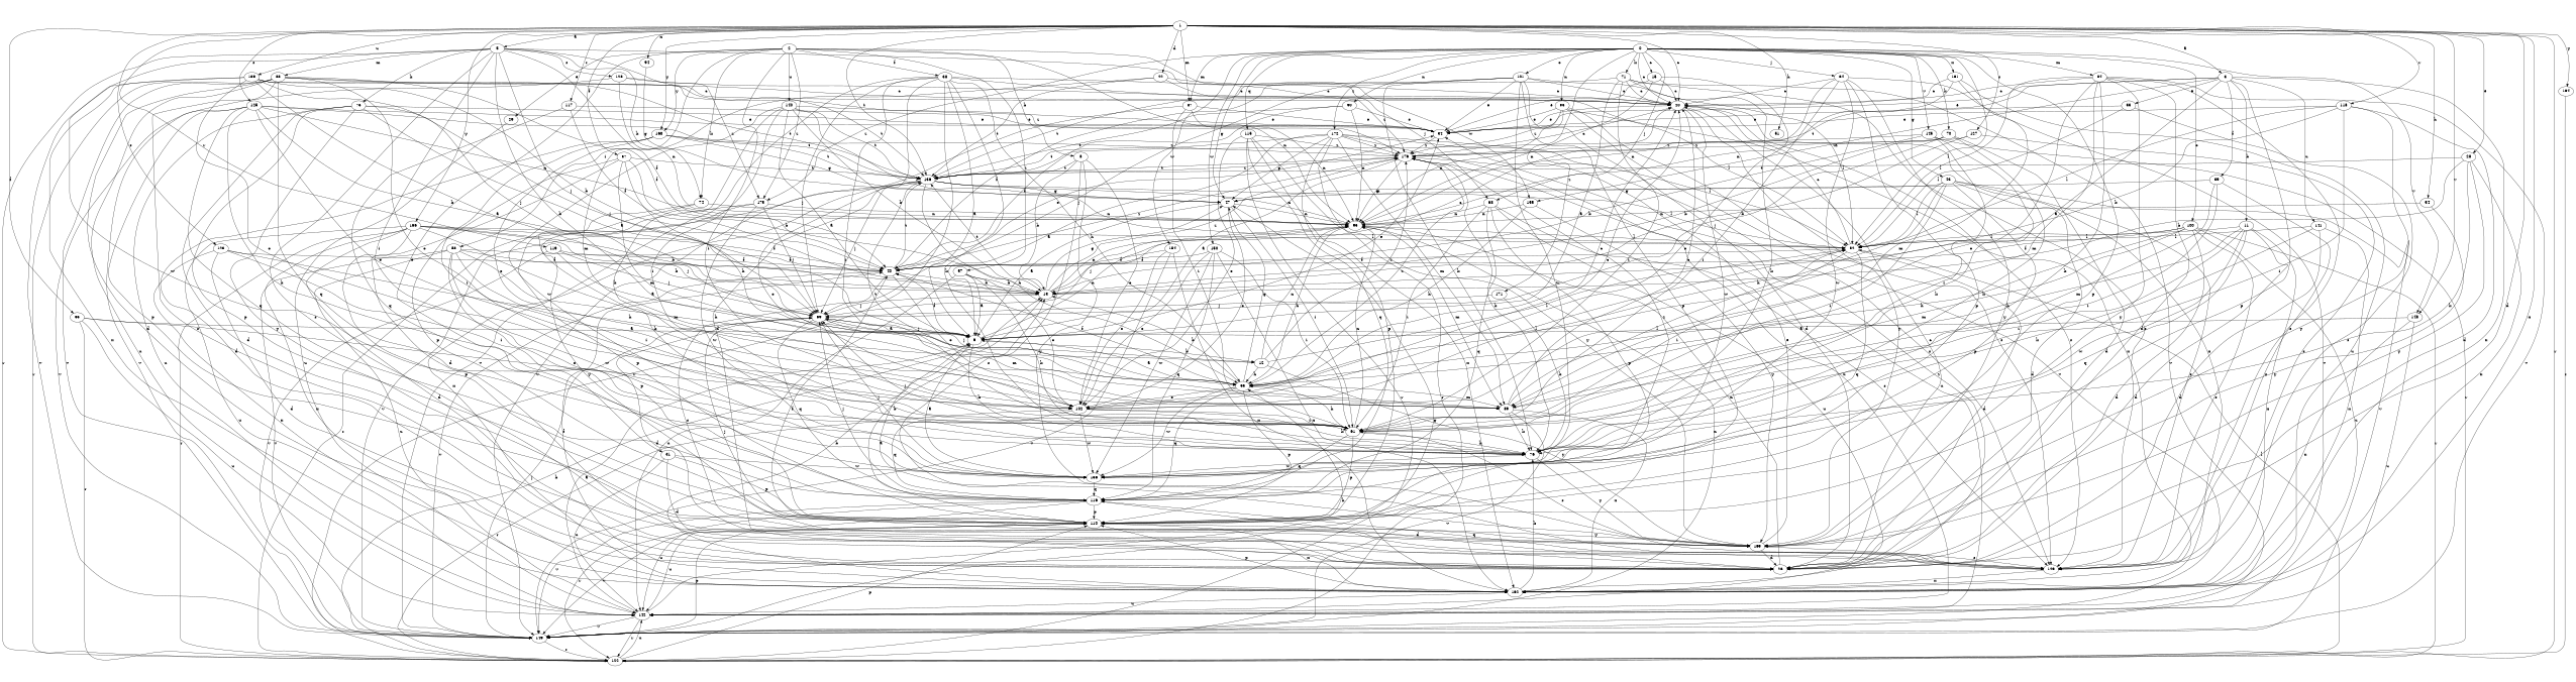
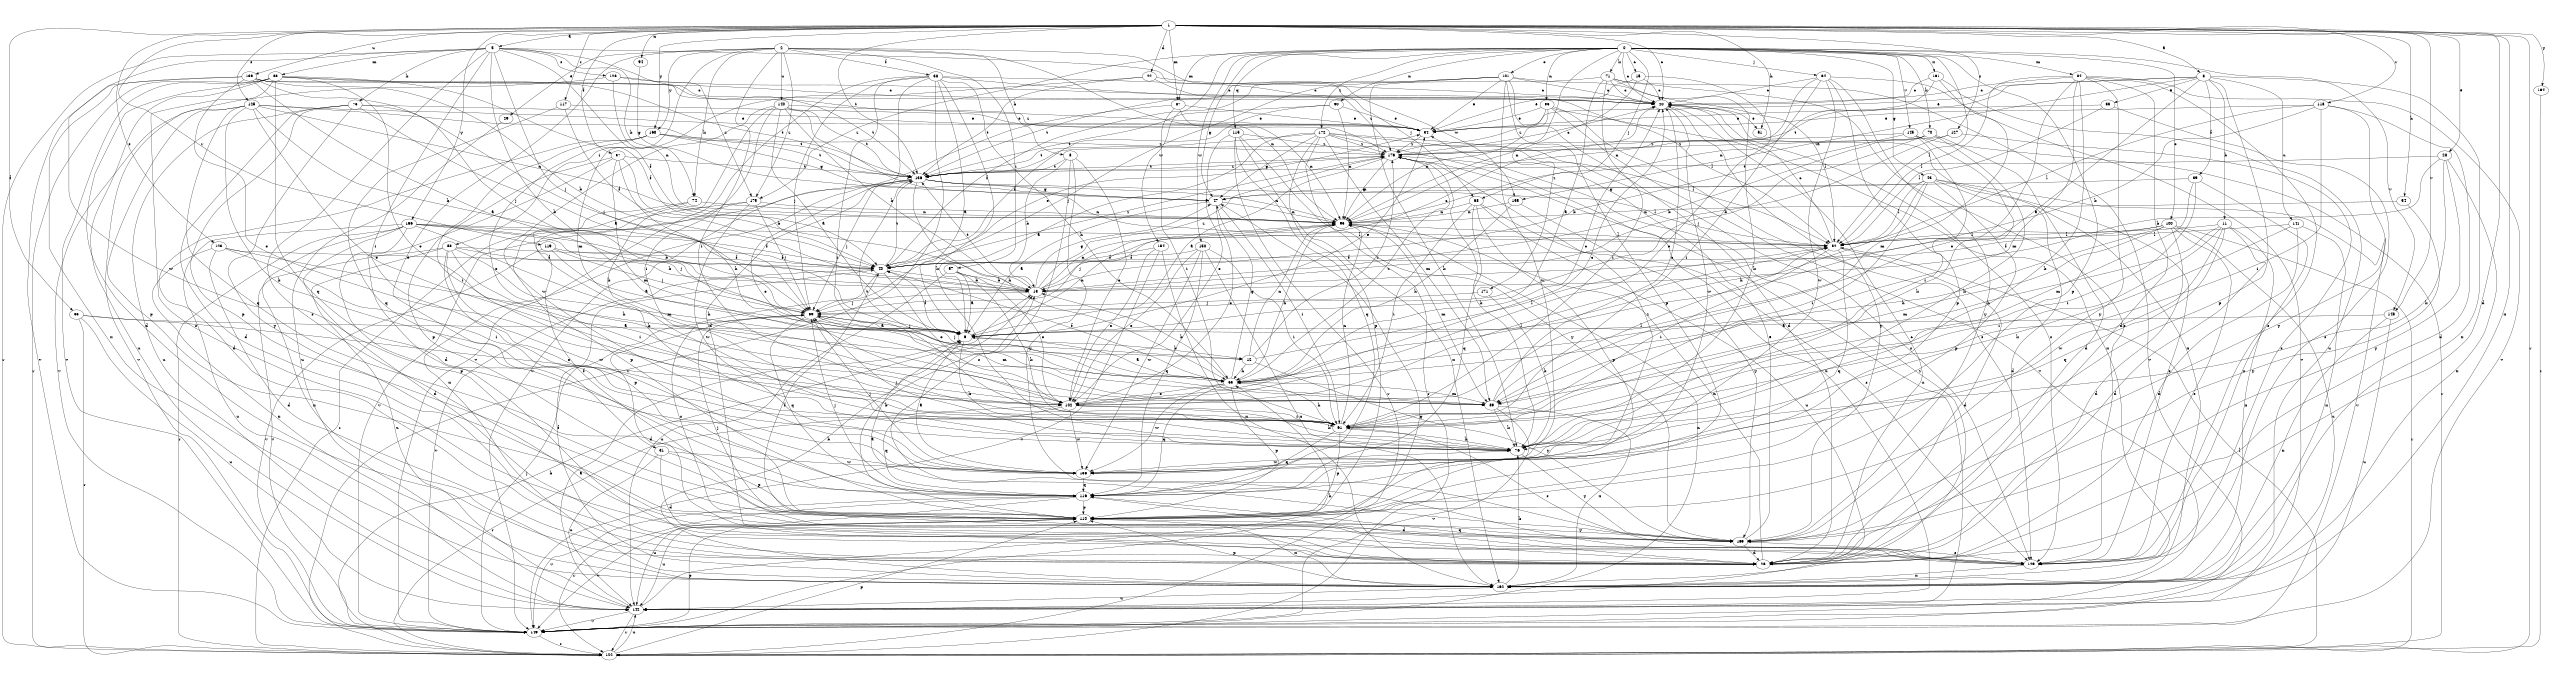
  strict digraph {
    0
    15
    20
    43
    47
    64
    68
    70
    71
    82
    84
    87
    90
    93
    100
    101
    110
    115
    145
    148
    150
    154
    161
    171
    172
    175
    95
    34
    102
    162
    129
    156
    169
    26
    61
    55
    149
    6
    116
    142
    69
    76
    13
    176
    136
    40
    89
    122
    1
    3
    5
    22
    28
    35
    37
    51
    54
    94
    117
    118
    119
    123
    125
    127
    139
    164
    166
    168
    155
    11
    33
    39
    141
    74
    12
    75
    88
    128
    2
    8
    29
    31
    38
    57
    58
    140
    0 -> 15 [label=c]
    0 -> 20 [label=c]
    0 -> 43 [label=g]
    0 -> 47 [label=g]
    0 -> 64 [label=j]
    0 -> 68 [label=j]
    0 -> 70 [label=k]
    0 -> 71 [label=k]
    0 -> 82 [label=l]
    0 -> 84 [label=m]
    0 -> 87 [label=m]
    0 -> 90 [label=n]
    0 -> 93 [label=n]
    0 -> 100 [label=o]
    0 -> 101 [label=o]
    0 -> 110 [label=p]
    0 -> 115 [label=q]
    0 -> 145 [label=v]
    0 -> 148 [label=v]
    0 -> 150 [label=w]
    0 -> 154 [label=w]
    0 -> 161 [label=x]
    0 -> 171 [label=z]
    0 -> 172 [label=z]
    0 -> 175 [label=z]
    15 -> 20 [label=c]
    15 -> 95 [label=n]
    15 -> 34 [label=e]
    15 -> 102 [label=o]
-   20 -> 34 [label=e]
+   20 -> 51 [label=e]
    20 -> 162 [label=x]
    20 -> 129 [label=s]
    20 -> 156 [label=w]
    20 -> 169 [label=y]
    43 -> 47 [label=g]
    43 -> 82 [label=l]
    43 -> 110 [label=p]
    43 -> 129 [label=s]
    43 -> 26 [label=d]
    43 -> 61 [label=i]
    43 -> 55 [label=h]
    43 -> 149 [label=v]
    47 -> 95 [label=n]
    47 -> 102 [label=o]
    47 -> 61 [label=i]
    47 -> 6 [label=a]
    64 -> 20 [label=c]
    64 -> 110 [label=p]
    64 -> 95 [label=n]
    64 -> 156 [label=w]
    64 -> 169 [label=y]
    64 -> 61 [label=i]
    64 -> 149 [label=v]
    68 -> 110 [label=p]
    68 -> 95 [label=n]
    68 -> 129 [label=s]
    68 -> 61 [label=i]
    68 -> 116 [label=q]
    68 -> 142 [label=u]
    70 -> 26 [label=d]
    70 -> 69 [label=j]
    70 -> 76 [label=k]
    70 -> 13 [label=b]
    70 -> 176 [label=z]
    71 -> 20 [label=c]
    71 -> 129 [label=s]
    71 -> 61 [label=i]
    71 -> 149 [label=v]
    71 -> 6 [label=a]
    71 -> 76 [label=k]
    71 -> 136 [label=t]
    82 -> 20 [label=c]
    82 -> 26 [label=d]
    82 -> 61 [label=i]
    82 -> 116 [label=q]
    82 -> 40 [label=f]
    84 -> 20 [label=c]
    84 -> 82 [label=l]
    84 -> 102 [label=o]
    84 -> 129 [label=s]
    84 -> 169 [label=y]
    84 -> 26 [label=d]
    84 -> 149 [label=v]
    84 -> 76 [label=k]
    84 -> 89 [label=m]
    87 -> 95 [label=n]
    87 -> 34 [label=e]
    87 -> 61 [label=i]
    87 -> 149 [label=v]
    90 -> 95 [label=n]
    90 -> 34 [label=e]
    90 -> 136 [label=t]
    90 -> 40 [label=f]
    93 -> 95 [label=n]
    93 -> 34 [label=e]
    93 -> 162 [label=x]
    93 -> 129 [label=s]
    93 -> 149 [label=v]
    93 -> 176 [label=z]
    100 -> 82 [label=l]
    100 -> 129 [label=s]
    100 -> 26 [label=d]
    100 -> 55 [label=h]
    100 -> 142 [label=u]
    100 -> 40 [label=f]
    100 -> 89 [label=m]
    100 -> 122 [label=r]
    101 -> 20 [label=c]
    101 -> 82 [label=l]
    101 -> 110 [label=p]
    101 -> 34 [label=e]
    101 -> 156 [label=w]
    101 -> 26 [label=d]
    101 -> 69 [label=j]
    101 -> 76 [label=k]
    101 -> 40 [label=f]
    110 -> 162 [label=x]
    110 -> 169 [label=y]
    110 -> 149 [label=v]
    110 -> 142 [label=u]
    110 -> 13 [label=b]
    115 -> 102 [label=o]
    115 -> 162 [label=x]
    115 -> 169 [label=y]
    115 -> 116 [label=q]
    115 -> 176 [label=z]
    115 -> 122 [label=r]
    145 -> 61 [label=i]
    145 -> 76 [label=k]
    145 -> 13 [label=b]
    145 -> 176 [label=z]
    145 -> 122 [label=r]
    148 -> 162 [label=x]
    148 -> 6 [label=a]
    148 -> 142 [label=u]
    150 -> 102 [label=o]
    150 -> 162 [label=x]
    150 -> 156 [label=w]
    150 -> 61 [label=i]
    150 -> 116 [label=q]
    150 -> 40 [label=f]
    154 -> 102 [label=o]
    154 -> 162 [label=x]
    154 -> 149 [label=v]
    154 -> 40 [label=f]
    161 -> 20 [label=c]
    161 -> 95 [label=n]
    161 -> 142 [label=u]
    161 -> 89 [label=m]
    171 -> 69 [label=j]
    171 -> 76 [label=k]
    172 -> 47 [label=g]
    172 -> 82 [label=l]
    172 -> 110 [label=p]
    172 -> 129 [label=s]
    172 -> 6 [label=a]
    172 -> 142 [label=u]
    172 -> 176 [label=z]
    172 -> 136 [label=t]
    172 -> 89 [label=m]
    172 -> 122 [label=r]
    175 -> 95 [label=n]
    175 -> 156 [label=w]
-   175 -> 169 [label=y]
+   175 -> 169 [label=f]
    175 -> 69 [label=j]
    175 -> 122 [label=r]
    95 -> 82 [label=l]
    95 -> 55 [label=h]
    95 -> 69 [label=j]
    95 -> 89 [label=m]
    34 -> 176 [label=z]
    102 -> 20 [label=c]
    102 -> 82 [label=l]
    102 -> 156 [label=w]
    102 -> 61 [label=i]
    102 -> 116 [label=q]
    102 -> 76 [label=k]
    102 -> 122 [label=r]
    162 -> 110 [label=p]
    162 -> 142 [label=u]
    162 -> 76 [label=k]
    162 -> 13 [label=b]
    162 -> 176 [label=z]
    162 -> 40 [label=f]
    129 -> 162 [label=x]
    129 -> 116 [label=q]
    156 -> 6 [label=a]
    156 -> 116 [label=q]
    156 -> 69 [label=j]
    156 -> 176 [label=z]
    169 -> 34 [label=e]
    169 -> 129 [label=s]
    169 -> 26 [label=d]
    169 -> 6 [label=a]
    169 -> 69 [label=j]
    169 -> 40 [label=f]
    26 -> 20 [label=c]
    26 -> 95 [label=n]
    61 -> 110 [label=p]
    61 -> 95 [label=n]
    61 -> 129 [label=s]
    61 -> 55 [label=h]
    61 -> 116 [label=q]
    61 -> 76 [label=k]
    55 -> 20 [label=c]
    55 -> 47 [label=g]
    55 -> 110 [label=p]
    55 -> 102 [label=o]
    55 -> 156 [label=w]
    55 -> 6 [label=a]
    55 -> 116 [label=q]
    55 -> 13 [label=b]
    55 -> 176 [label=z]
    55 -> 40 [label=f]
    55 -> 89 [label=m]
    149 -> 47 [label=g]
    149 -> 110 [label=p]
    149 -> 95 [label=n]
    149 -> 69 [label=j]
    149 -> 122 [label=r]
    6 -> 95 [label=n]
    6 -> 34 [label=e]
    6 -> 69 [label=j]
    6 -> 76 [label=k]
    6 -> 40 [label=f]
    6 -> 12 [label=b]
    116 -> 110 [label=p]
    116 -> 26 [label=d]
    116 -> 149 [label=v]
    116 -> 142 [label=u]
    116 -> 69 [label=j]
    116 -> 122 [label=r]
    142 -> 55 [label=h]
    142 -> 149 [label=v]
    142 -> 6 [label=a]
    142 -> 122 [label=r]
    69 -> 26 [label=d]
    69 -> 6 [label=a]
    69 -> 116 [label=q]
    69 -> 89 [label=m]
    76 -> 156 [label=w]
    76 -> 169 [label=y]
    76 -> 69 [label=j]
    13 -> 20 [label=c]
    13 -> 47 [label=g]
    13 -> 95 [label=n]
    13 -> 69 [label=j]
    13 -> 176 [label=z]
    13 -> 136 [label=t]
    176 -> 20 [label=c]
    176 -> 95 [label=n]
    176 -> 6 [label=a]
    176 -> 142 [label=u]
    176 -> 76 [label=k]
    176 -> 136 [label=t]
    136 -> 47 [label=g]
    136 -> 82 [label=l]
    136 -> 95 [label=n]
    136 -> 102 [label=o]
    136 -> 162 [label=x]
    136 -> 55 [label=h]
    136 -> 149 [label=v]
    136 -> 69 [label=j]
    136 -> 176 [label=z]
    40 -> 34 [label=e]
    40 -> 102 [label=o]
    40 -> 129 [label=s]
    40 -> 149 [label=v]
    40 -> 13 [label=b]
    40 -> 176 [label=z]
    40 -> 136 [label=t]
    89 -> 20 [label=c]
    89 -> 82 [label=l]
    89 -> 162 [label=x]
    89 -> 149 [label=v]
    89 -> 76 [label=k]
    89 -> 136 [label=t]
    122 -> 82 [label=l]
    122 -> 110 [label=p]
    122 -> 142 [label=u]
    122 -> 13 [label=b]
    1 -> 20 [label=c]
    1 -> 87 [label=m]
    1 -> 148 [label=v]
    1 -> 162 [label=x]
    1 -> 26 [label=d]
    1 -> 136 [label=t]
    1 -> 122 [label=r]
    1 -> 3 [label=a]
    1 -> 5 [label=a]
    1 -> 22 [label=d]
    1 -> 28 [label=e]
    1 -> 35 [label=f]
    1 -> 37 [label=f]
    1 -> 51 [label=h]
    1 -> 54 [label=h]
    1 -> 94 [label=n]
    1 -> 117 [label=r]
    1 -> 118 [label=r]
    1 -> 119 [label=r]
    1 -> 123 [label=s]
    1 -> 125 [label=s]
    1 -> 127 [label=s]
    1 -> 139 [label=u]
    1 -> 164 [label=y]
    1 -> 166 [label=y]
    1 -> 168 [label=y]
    3 -> 110 [label=p]
    3 -> 34 [label=e]
    3 -> 162 [label=x]
    3 -> 6 [label=a]
    3 -> 136 [label=t]
    3 -> 155 [label=w]
    3 -> 11 [label=b]
    3 -> 33 [label=e]
    3 -> 39 [label=f]
    3 -> 141 [label=u]
    5 -> 68 [label=j]
    5 -> 175 [label=z]
    5 -> 129 [label=s]
    5 -> 156 [label=w]
    5 -> 61 [label=i]
    5 -> 69 [label=j]
    5 -> 40 [label=f]
    5 -> 122 [label=r]
    5 -> 74 [label=k]
    5 -> 12 [label=b]
    5 -> 75 [label=k]
    5 -> 88 [label=m]
    5 -> 128 [label=s]
    22 -> 20 [label=c]
    22 -> 176 [label=z]
    22 -> 136 [label=t]
    22 -> 89 [label=m]
    28 -> 162 [label=x]
    28 -> 169 [label=y]
    28 -> 76 [label=k]
    28 -> 13 [label=b]
    28 -> 136 [label=t]
    35 -> 102 [label=o]
    35 -> 6 [label=a]
    35 -> 142 [label=u]
    35 -> 122 [label=r]
    37 -> 110 [label=p]
    37 -> 26 [label=d]
    37 -> 55 [label=h]
    37 -> 13 [label=b]
    37 -> 136 [label=t]
    37 -> 89 [label=m]
    54 -> 95 [label=n]
    54 -> 169 [label=y]
    94 -> 47 [label=g]
    117 -> 34 [label=e]
    117 -> 116 [label=q]
    117 -> 40 [label=f]
    118 -> 82 [label=l]
    118 -> 34 [label=e]
    118 -> 169 [label=y]
    118 -> 26 [label=d]
    118 -> 61 [label=i]
    118 -> 13 [label=b]
    119 -> 149 [label=v]
    119 -> 6 [label=a]
    119 -> 69 [label=j]
    119 -> 40 [label=f]
    123 -> 162 [label=x]
    123 -> 26 [label=d]
    123 -> 61 [label=i]
    123 -> 55 [label=h]
    123 -> 40 [label=f]
    125 -> 110 [label=p]
    125 -> 95 [label=n]
    125 -> 34 [label=e]
    125 -> 102 [label=o]
    125 -> 149 [label=v]
    125 -> 116 [label=q]
    125 -> 76 [label=k]
    125 -> 13 [label=b]
    125 -> 136 [label=t]
    127 -> 129 [label=s]
    127 -> 13 [label=b]
    127 -> 176 [label=z]
    139 -> 20 [label=c]
    139 -> 102 [label=o]
    139 -> 162 [label=x]
    139 -> 149 [label=v]
    139 -> 6 [label=a]
    139 -> 69 [label=j]
    139 -> 13 [label=b]
    139 -> 176 [label=z]
    164 -> 122 [label=r]
    166 -> 82 [label=l]
    166 -> 110 [label=p]
    166 -> 162 [label=x]
    166 -> 26 [label=d]
    166 -> 142 [label=u]
    166 -> 69 [label=j]
    166 -> 13 [label=b]
    166 -> 40 [label=f]
    166 -> 89 [label=m]
    166 -> 122 [label=r]
    168 -> 47 [label=g]
    168 -> 102 [label=o]
    168 -> 26 [label=d]
    168 -> 61 [label=i]
    168 -> 176 [label=z]
    168 -> 136 [label=t]
    155 -> 95 [label=n]
    155 -> 169 [label=y]
    155 -> 55 [label=h]
    11 -> 82 [label=l]
    11 -> 162 [label=x]
    11 -> 156 [label=w]
    11 -> 26 [label=d]
    11 -> 61 [label=i]
    11 -> 55 [label=h]
    11 -> 116 [label=q]
    33 -> 82 [label=l]
    33 -> 34 [label=e]
    33 -> 129 [label=s]
    39 -> 47 [label=g]
    39 -> 129 [label=s]
    39 -> 61 [label=i]
    39 -> 89 [label=m]
    141 -> 82 [label=l]
    141 -> 162 [label=x]
    141 -> 26 [label=d]
    141 -> 76 [label=k]
    74 -> 110 [label=p]
    74 -> 95 [label=n]
    74 -> 76 [label=k]
    12 -> 82 [label=l]
    12 -> 95 [label=n]
    12 -> 169 [label=y]
    12 -> 55 [label=h]
    12 -> 69 [label=j]
    12 -> 176 [label=z]
    75 -> 110 [label=p]
    75 -> 34 [label=e]
    75 -> 169 [label=y]
    75 -> 26 [label=d]
    75 -> 6 [label=a]
    75 -> 142 [label=u]
    75 -> 69 [label=j]
    88 -> 20 [label=c]
    88 -> 102 [label=o]
    88 -> 129 [label=s]
    88 -> 26 [label=d]
    88 -> 149 [label=v]
    88 -> 116 [label=q]
    88 -> 142 [label=u]
    88 -> 136 [label=t]
    88 -> 40 [label=f]
    88 -> 122 [label=r]
    128 -> 20 [label=c]
    128 -> 95 [label=n]
    128 -> 149 [label=v]
    128 -> 136 [label=t]
    2 -> 175 [label=z]
    2 -> 95 [label=n]
    2 -> 61 [label=i]
    2 -> 168 [label=y]
    2 -> 155 [label=w]
    2 -> 74 [label=k]
    2 -> 8 [label=b]
    2 -> 29 [label=e]
    2 -> 31 [label=e]
    2 -> 38 [label=f]
    2 -> 57 [label=i]
    2 -> 58 [label=i]
    2 -> 140 [label=u]
    8 -> 102 [label=o]
    8 -> 129 [label=s]
    8 -> 169 [label=y]
    8 -> 13 [label=b]
    8 -> 136 [label=t]
    29 -> 142 [label=u]
    31 -> 110 [label=p]
    31 -> 156 [label=w]
    31 -> 26 [label=d]
    31 -> 142 [label=u]
    38 -> 20 [label=c]
    38 -> 82 [label=l]
    38 -> 26 [label=d]
    38 -> 61 [label=i]
    38 -> 55 [label=h]
    38 -> 149 [label=v]
    38 -> 6 [label=a]
    38 -> 69 [label=j]
    38 -> 76 [label=k]
    38 -> 122 [label=r]
    57 -> 102 [label=o]
    57 -> 6 [label=a]
    57 -> 142 [label=u]
    57 -> 76 [label=k]
    57 -> 13 [label=b]
    58 -> 110 [label=p]
    58 -> 156 [label=w]
    58 -> 61 [label=i]
    58 -> 55 [label=h]
    58 -> 149 [label=v]
    58 -> 142 [label=u]
    58 -> 13 [label=b]
    58 -> 40 [label=f]
    140 -> 82 [label=l]
    140 -> 34 [label=e]
    140 -> 156 [label=w]
    140 -> 61 [label=i]
    140 -> 6 [label=a]
    140 -> 76 [label=k]
    140 -> 13 [label=b]
    140 -> 136 [label=t]
  }
